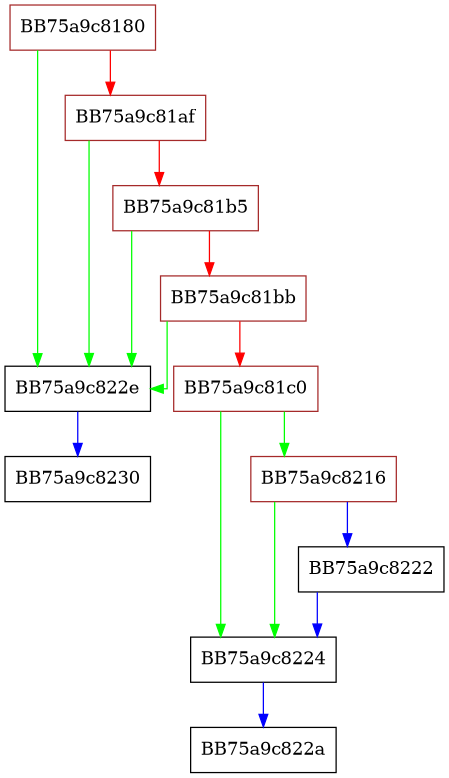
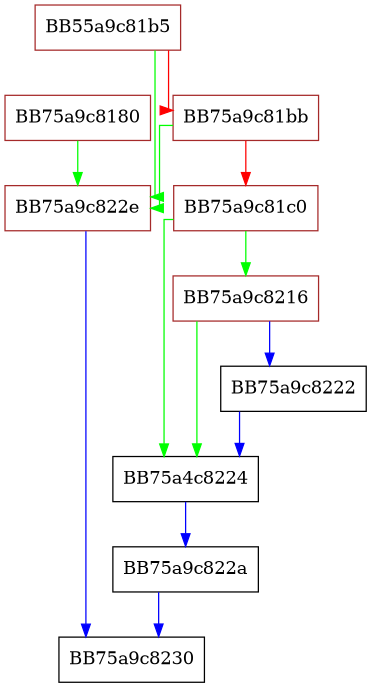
  digraph {
    splines=ortho
    node [color=brown shape=box]
    edge [color=green]
-   BB75a9c822e [color=black]
+   BB75a9c822e
    BB75a9c8180
-   BB75a9c81af
    BB75a9c8230 [color=black]
-   BB75a9c81b5
+   BB75a9c81b5 [label=BB55a9c81b5]
    BB75a9c81bb
    BB75a9c81c0
-   BB75a9c8224 [color=black]
+   BB75a9c8224 [color=black label=BB75a4c8224]
    BB75a9c8216
    BB75a9c822a [color=black]
    BB75a9c8222 [color=black]
    BB75a9c822e -> BB75a9c8230 [color=blue]
    BB75a9c8180 -> BB75a9c822e
-   BB75a9c8180 -> BB75a9c81af [color=red]
-   BB75a9c81af -> BB75a9c822e
-   BB75a9c81af -> BB75a9c81b5 [color=red]
    BB75a9c81b5 -> BB75a9c822e
    BB75a9c81b5 -> BB75a9c81bb [color=red]
    BB75a9c81bb -> BB75a9c822e
    BB75a9c81bb -> BB75a9c81c0 [color=red]
    BB75a9c81c0 -> BB75a9c8224
    BB75a9c81c0 -> BB75a9c8216
    BB75a9c8224 -> BB75a9c822a [color=blue]
    BB75a9c8216 -> BB75a9c8224
    BB75a9c8216 -> BB75a9c8222 [color=blue]
+   BB75a9c822a -> BB75a9c8230 [color=blue]
    BB75a9c8222 -> BB75a9c8224 [color=blue]
  }
